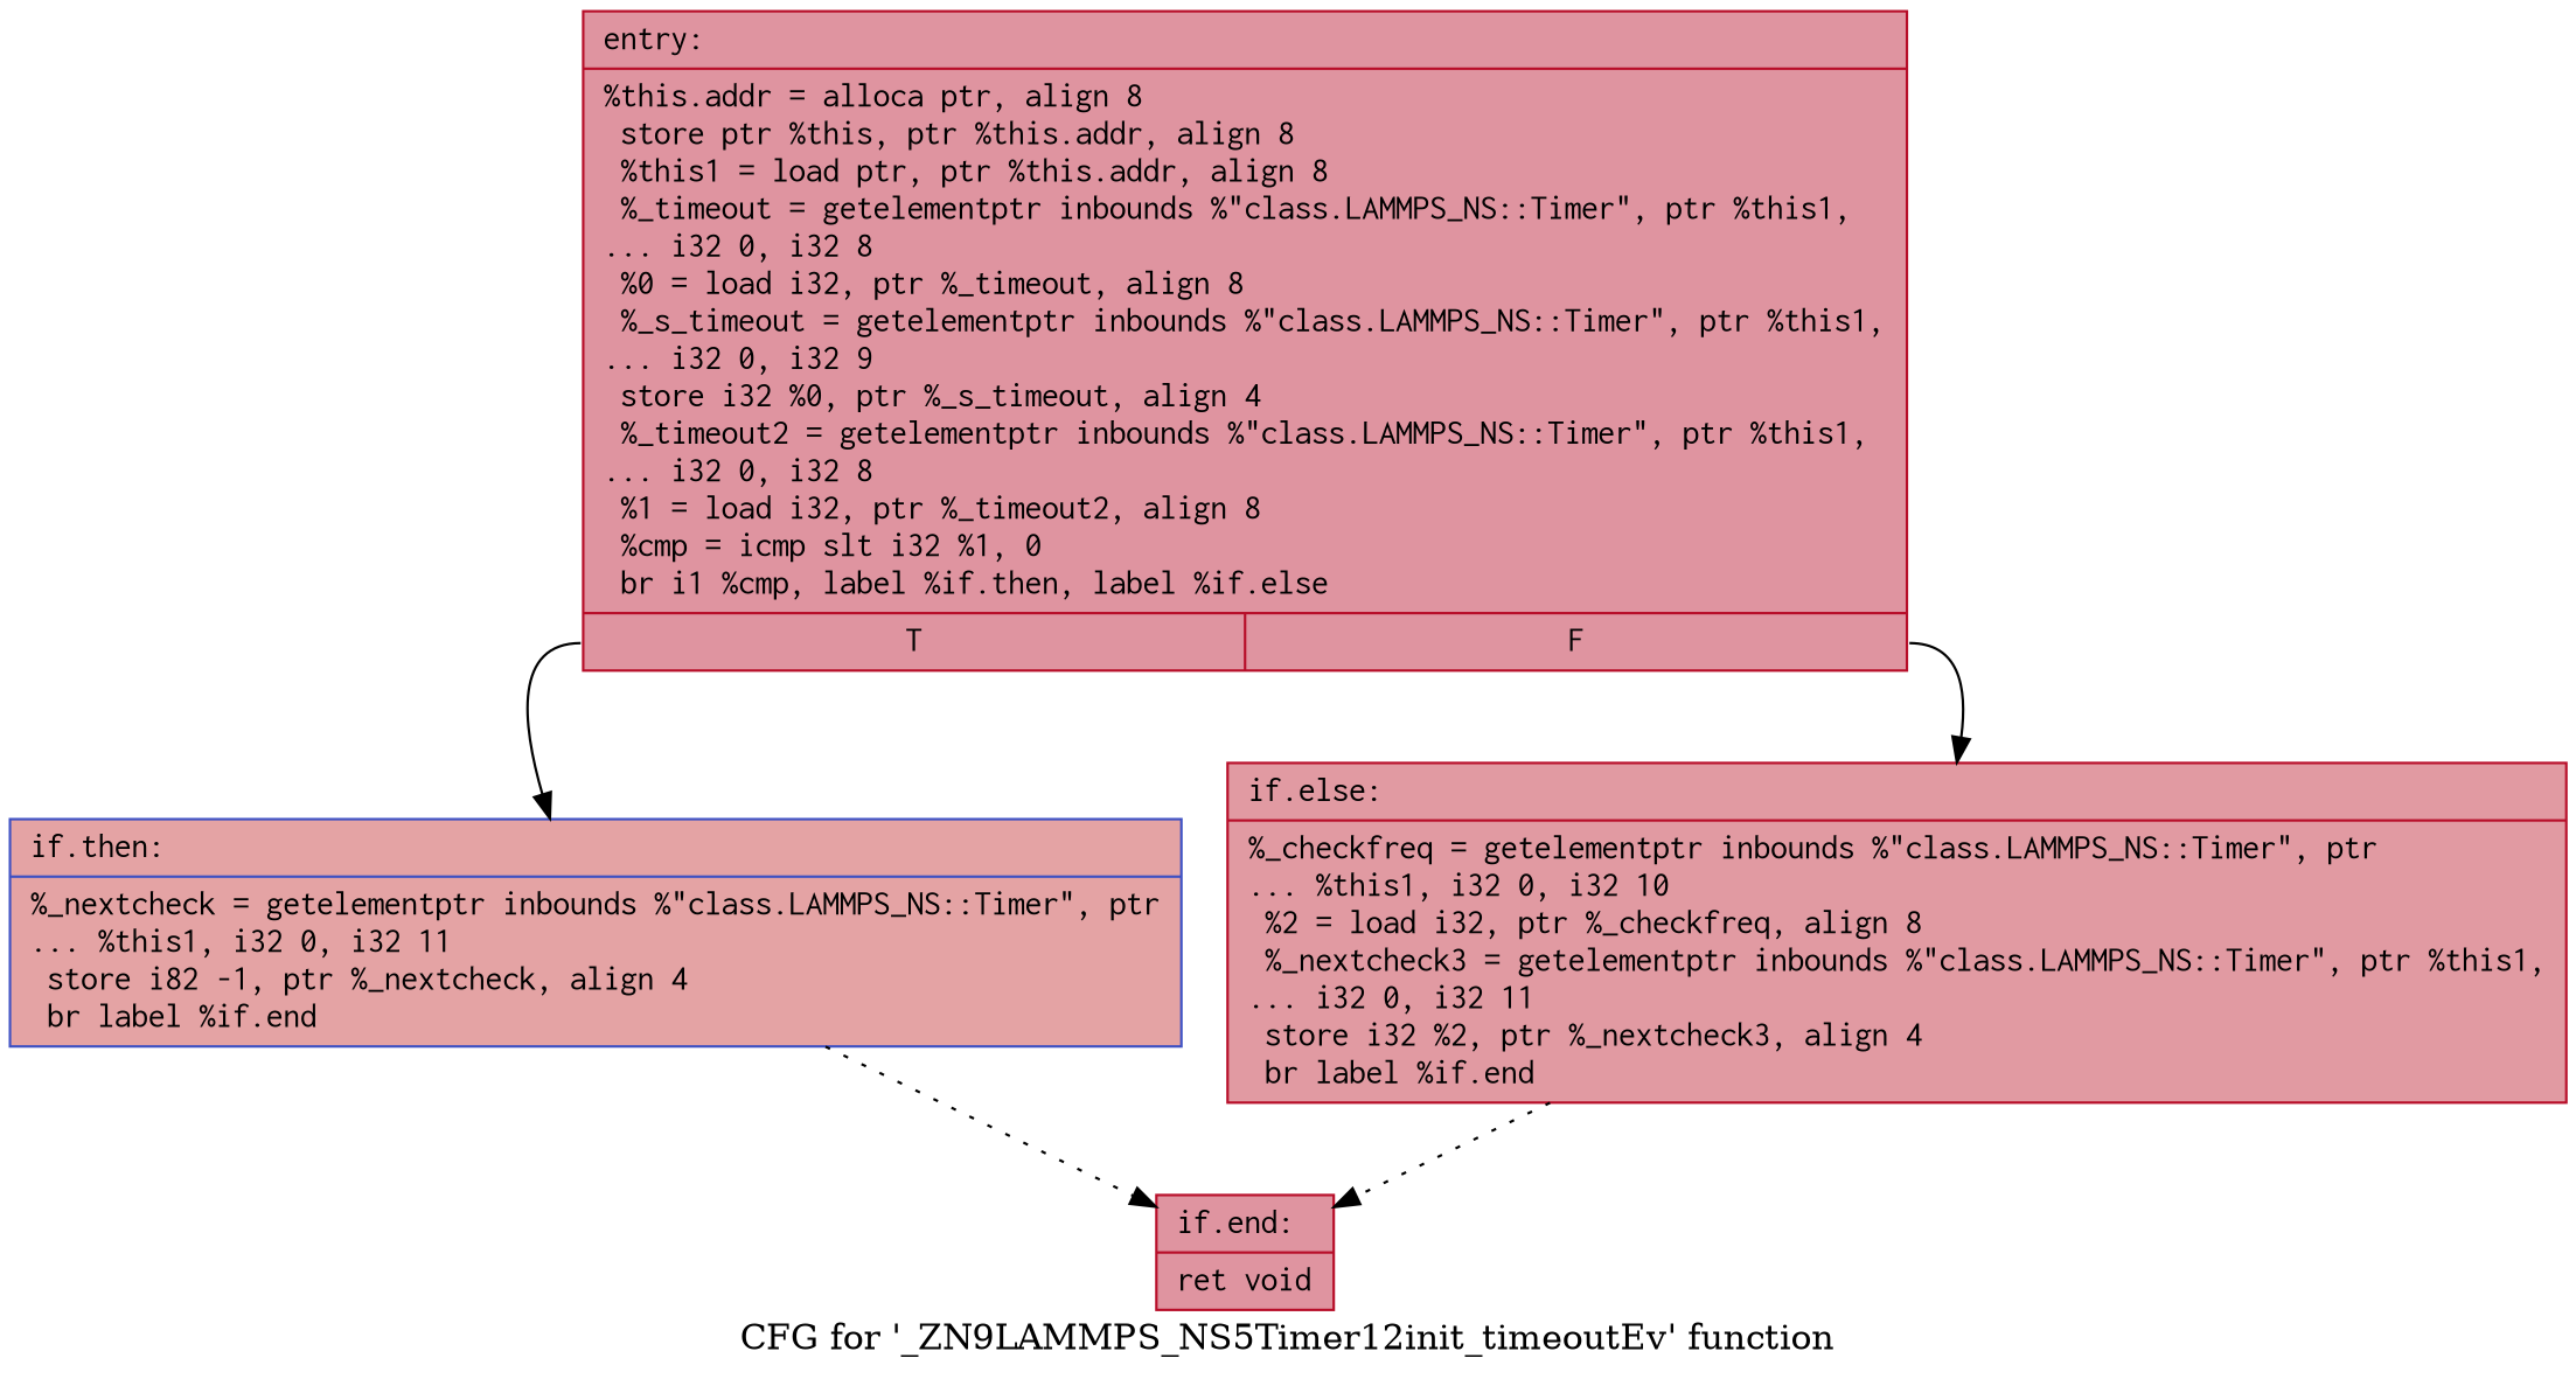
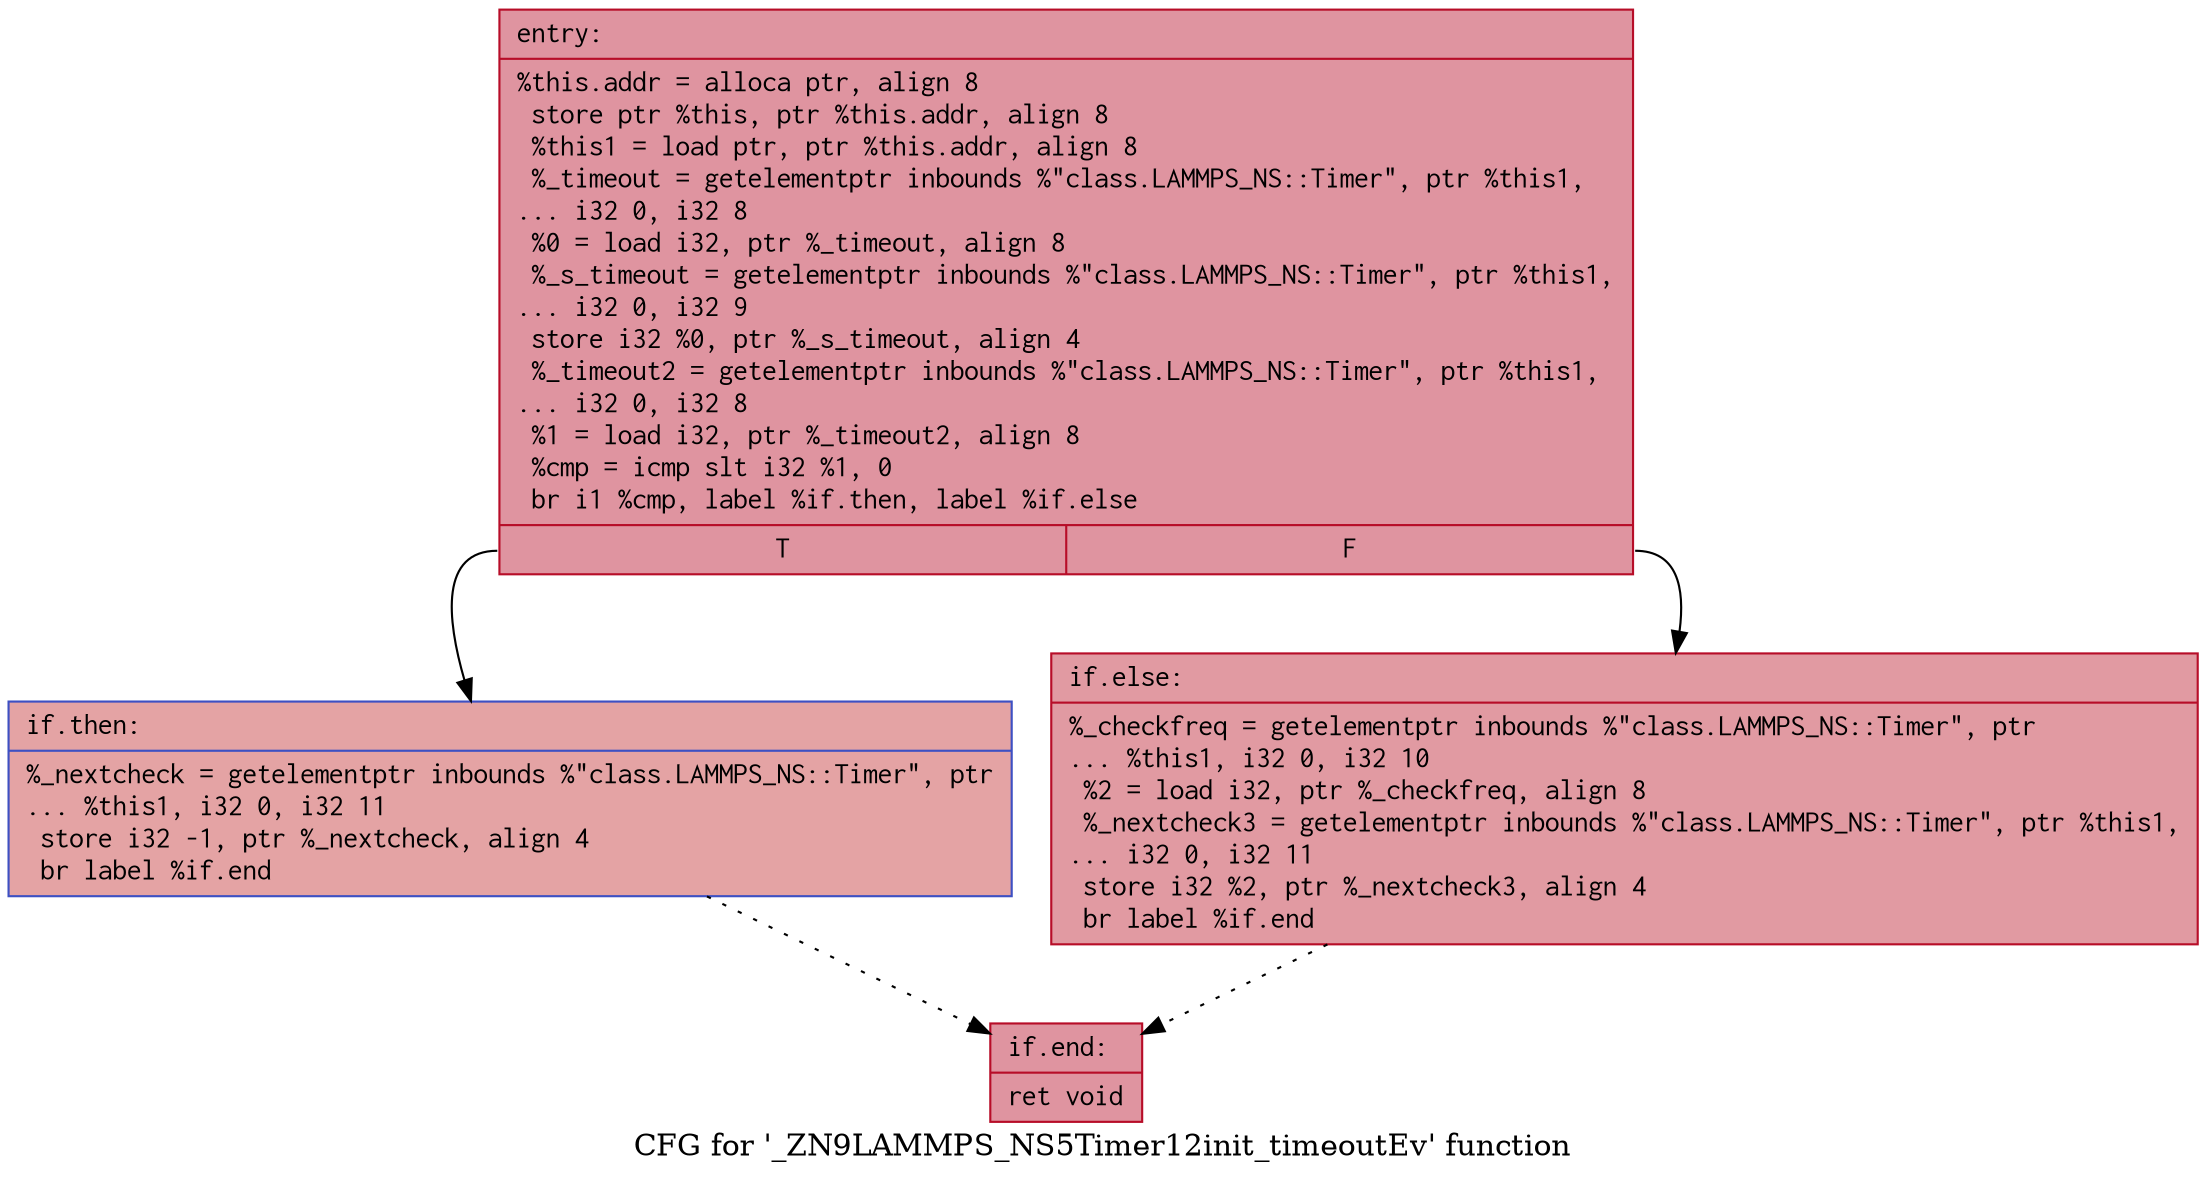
  digraph {
    label="CFG for '_ZN9LAMMPS_NS5Timer12init_timeoutEv' function"
    node [color="#b70d28ff" fillcolor="#b70d2870" fontname=Courier shape=record style=filled]
    edge [style=solid]
    n1 [label="{entry:\l|  %this.addr = alloca ptr, align 8\l  store ptr %this, ptr %this.addr, align 8\l  %this1 = load ptr, ptr %this.addr, align 8\l  %_timeout = getelementptr inbounds %\"class.LAMMPS_NS::Timer\", ptr %this1,\l... i32 0, i32 8\l  %0 = load i32, ptr %_timeout, align 8\l  %_s_timeout = getelementptr inbounds %\"class.LAMMPS_NS::Timer\", ptr %this1,\l... i32 0, i32 9\l  store i32 %0, ptr %_s_timeout, align 4\l  %_timeout2 = getelementptr inbounds %\"class.LAMMPS_NS::Timer\", ptr %this1,\l... i32 0, i32 8\l  %1 = load i32, ptr %_timeout2, align 8\l  %cmp = icmp slt i32 %1, 0\l  br i1 %cmp, label %if.then, label %if.else\l|{<s0>T|<s1>F}}"]
-   n2 [color="#3d50c3ff" fillcolor="#c32e3170" label="{if.then:\l|  %_nextcheck = getelementptr inbounds %\"class.LAMMPS_NS::Timer\", ptr\l... %this1, i32 0, i32 11\l  store i82 -1, ptr %_nextcheck, align 4\l  br label %if.end\l}"]
+   n2 [color="#3d50c3ff" fillcolor="#c32e3170" label="{if.then:\l|  %_nextcheck = getelementptr inbounds %\"class.LAMMPS_NS::Timer\", ptr\l... %this1, i32 0, i32 11\l  store i32 -1, ptr %_nextcheck, align 4\l  br label %if.end\l}"]
    n3 [fillcolor="#bb1b2c70" label="{if.else:\l|  %_checkfreq = getelementptr inbounds %\"class.LAMMPS_NS::Timer\", ptr\l... %this1, i32 0, i32 10\l  %2 = load i32, ptr %_checkfreq, align 8\l  %_nextcheck3 = getelementptr inbounds %\"class.LAMMPS_NS::Timer\", ptr %this1,\l... i32 0, i32 11\l  store i32 %2, ptr %_nextcheck3, align 4\l  br label %if.end\l}"]
    n4 [label="{if.end:\l|  ret void\l}"]
    n1 -> n2 [tailport=s0]
    n1 -> n3 [tailport=s1]
    n2 -> n4 [style=dotted]
    n3 -> n4 [style=dotted]
  }
